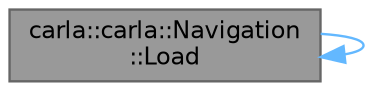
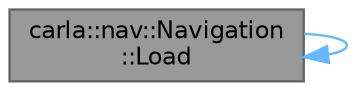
  digraph {
    rankdir=TB
-   n1 [color=gray40 fillcolor=grey60 fontcolor=black fontname=Helvetica fontsize=10 height=0.2 label="carla::carla::Navigation\l::Load" shape=box style=filled width=0.4]
+   n1 [color=gray40 fillcolor=grey60 fontcolor=black fontname=Helvetica fontsize=10 height=0.2 label="carla::nav::Navigation\l::Load" shape=box style=filled width=0.4]
    n1 -> n1 [color=steelblue1 fontname=Helvetica fontsize=10 labelfontname=Helvetica labelfontsize=10 style=solid]
  }
